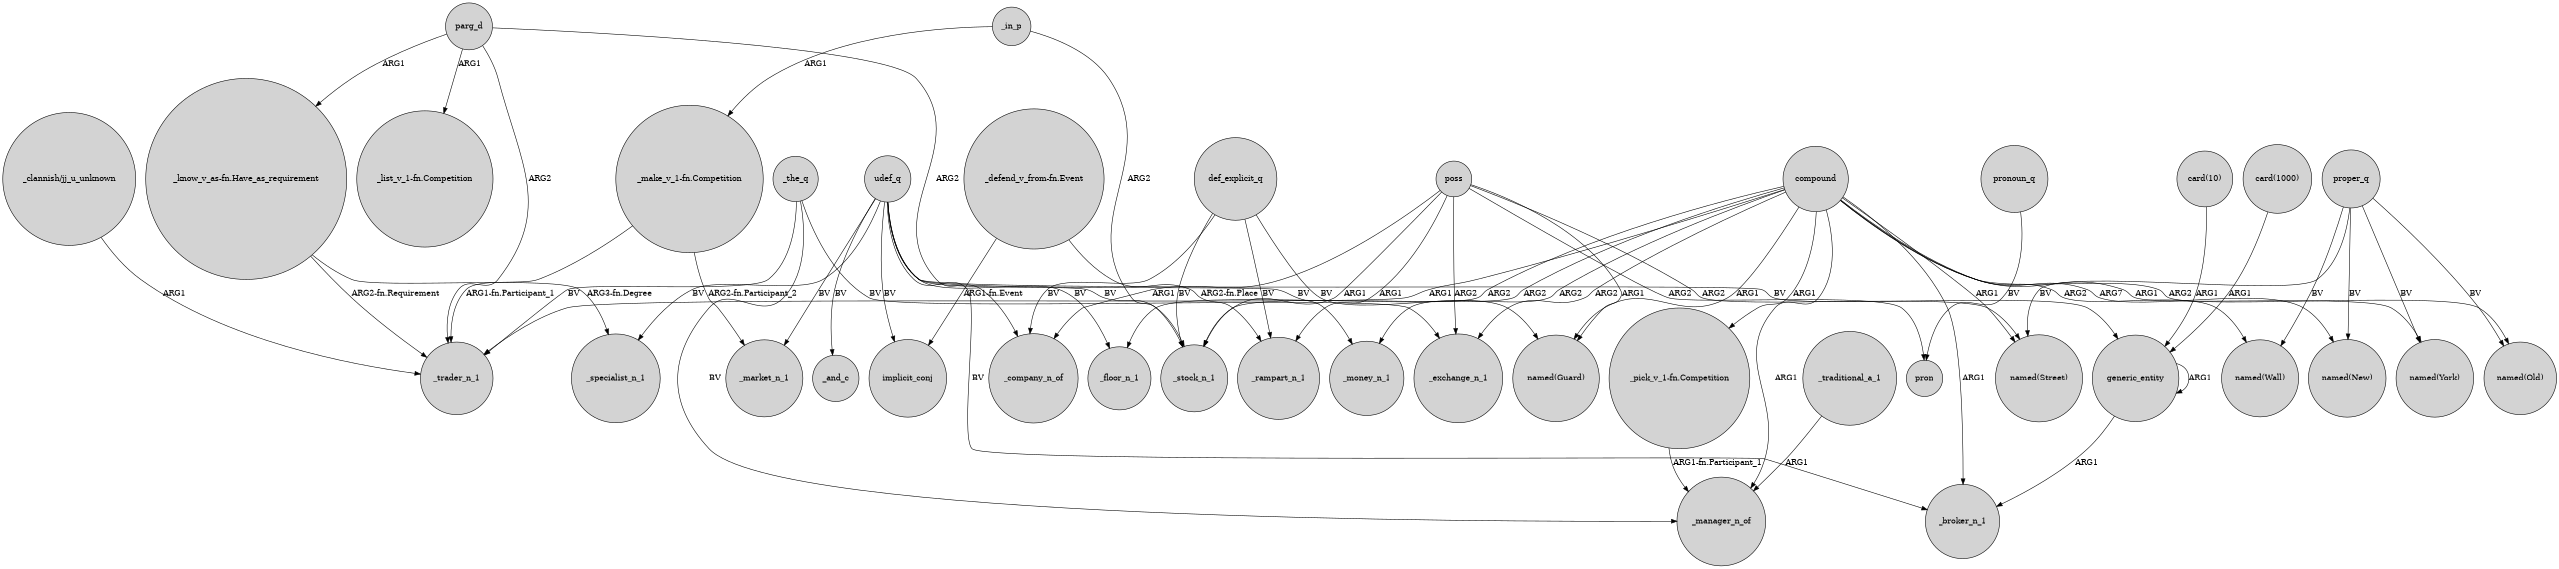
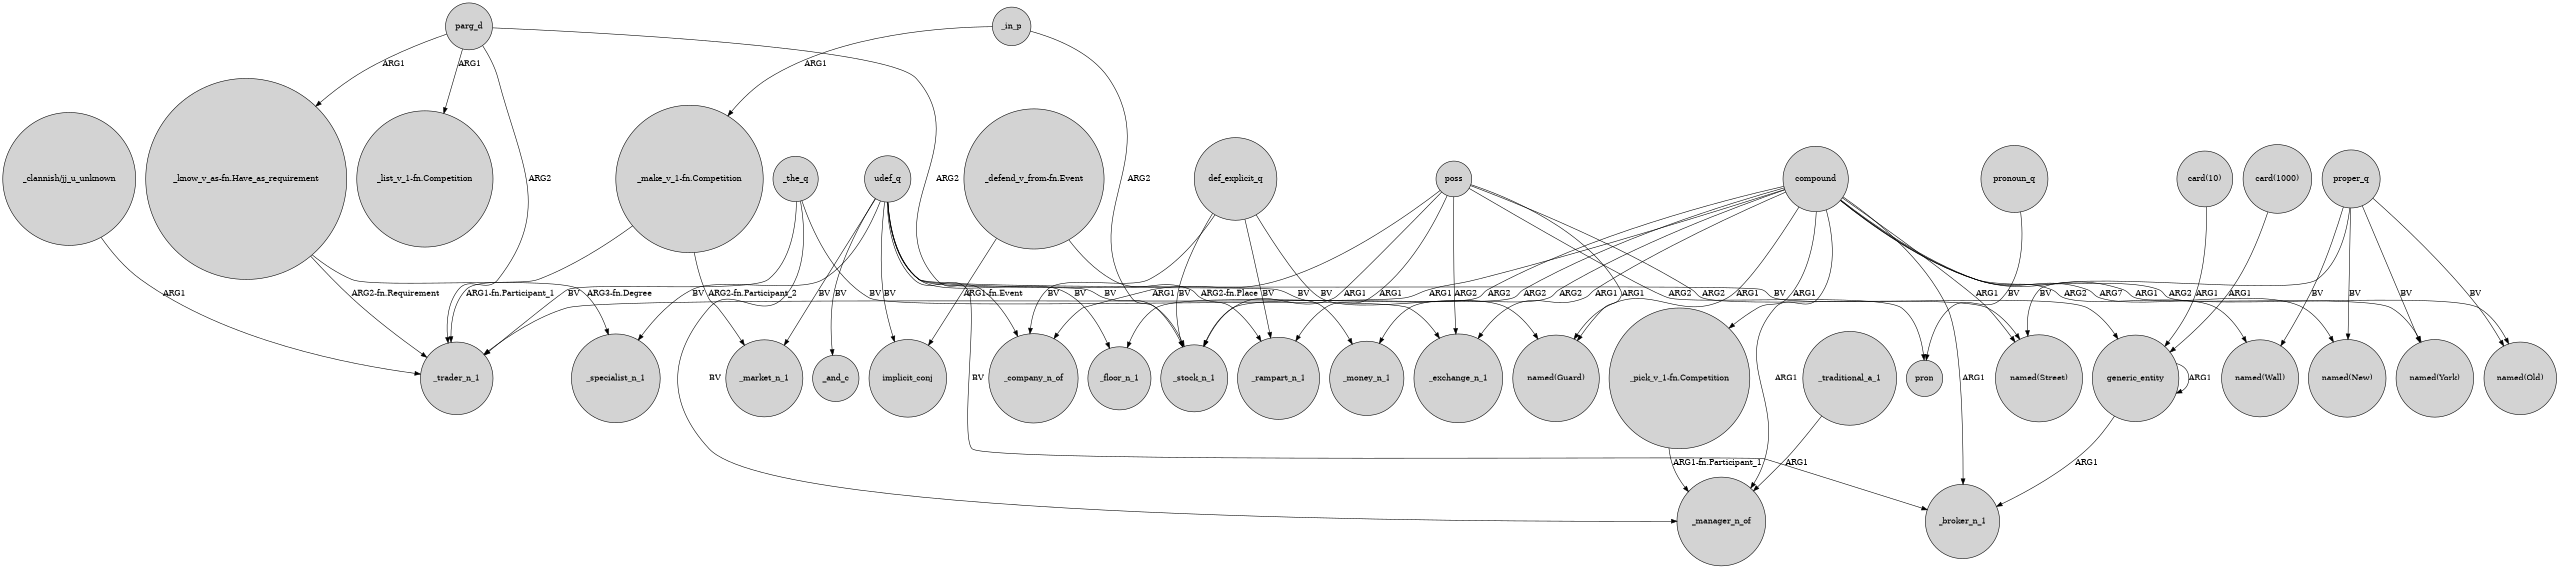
  digraph {
    node [shape=circle style=filled]
    "_pick_v_1-fn.Competition"
    _manager_n_of
    udef_q
    _market_n_1
    _broker_n_1
    _specialist_n_1
    _floor_n_1
    _stock_n_1
    generic_entity
    _and_c
    _money_n_1
    implicit_conj
    "_make_v_1-fn.Competition"
    _trader_n_1
    _in_p
    "_defend_v_from-fn.Event"
    _rampart_n_1
    compound
    "named(New)"
    "named(Guard)"
    _exchange_n_1
    "named(York)"
    "named(Wall)"
    "named(Street)"
    "named(Old)"
    "_know_v_as-fn.Have_as_requirement"
    poss
    _company_n_of
    pron
    proper_q
    def_explicit_q
    parg_d
    "_list_v_1-fn.Competition"
    pronoun_q
    _the_q
    _traditional_a_1
    "card(1000)"
    "card(10)"
    "_clannish/jj_u_unknown"
    "_pick_v_1-fn.Competition" -> _manager_n_of [label="ARG1-fn.Participant_1"]
    udef_q -> _market_n_1 [label=BV]
    udef_q -> _broker_n_1 [label=BV]
    udef_q -> _specialist_n_1 [label=BV]
    udef_q -> _floor_n_1 [label=BV]
    udef_q -> _stock_n_1 [label=BV]
    udef_q -> generic_entity [label=BV]
    udef_q -> _and_c [label=BV]
    udef_q -> _money_n_1 [label=BV]
    udef_q -> implicit_conj [label=BV]
    generic_entity -> _broker_n_1 [label=ARG1]
    generic_entity -> generic_entity [label=ARG1]
    "_make_v_1-fn.Competition" -> _market_n_1 [label="ARG2-fn.Participant_2"]
    "_make_v_1-fn.Competition" -> _trader_n_1 [label="ARG1-fn.Participant_1"]
    _in_p -> _stock_n_1 [label=ARG2]
    _in_p -> "_make_v_1-fn.Competition" [label=ARG1]
    "_defend_v_from-fn.Event" -> implicit_conj [label="ARG1-fn.Event"]
    "_defend_v_from-fn.Event" -> _rampart_n_1 [label="ARG2-fn.Place"]
    compound -> "_pick_v_1-fn.Competition" [label=ARG1]
    compound -> _manager_n_of [label=ARG1]
    compound -> _broker_n_1 [label=ARG1]
    compound -> _floor_n_1 [label=ARG2]
    compound -> _stock_n_1 [label=ARG2]
    compound -> _money_n_1 [label=ARG2]
    compound -> _trader_n_1 [label=ARG1]
    compound -> "named(New)" [label=ARG7]
    compound -> "named(Guard)" [label=ARG1]
-   compound -> _exchange_n_1 [label=ARG2]
+   compound -> _exchange_n_1 [label=ARG1]
    compound -> "named(York)" [label=ARG1]
    compound -> "named(Wall)" [label=ARG2]
    compound -> "named(Street)" [label=ARG1]
    compound -> "named(Old)" [label=ARG2]
    "_know_v_as-fn.Have_as_requirement" -> _specialist_n_1 [label="ARG3-fn.Degree"]
    "_know_v_as-fn.Have_as_requirement" -> _trader_n_1 [label="ARG2-fn.Requirement"]
    poss -> _stock_n_1 [label=ARG1]
    poss -> _rampart_n_1 [label=ARG1]
    poss -> "named(Guard)" [label=ARG1]
    poss -> _exchange_n_1 [label=ARG2]
    poss -> "named(Street)" [label=ARG2]
    poss -> _company_n_of [label=ARG1]
    poss -> pron [label=ARG2]
    proper_q -> "named(New)" [label=BV]
    proper_q -> "named(York)" [label=BV]
    proper_q -> "named(Wall)" [label=BV]
    proper_q -> "named(Street)" [label=BV]
    proper_q -> "named(Old)" [label=BV]
    def_explicit_q -> _stock_n_1 [label=BV]
    def_explicit_q -> _rampart_n_1 [label=BV]
    def_explicit_q -> "named(Guard)" [label=BV]
    def_explicit_q -> _company_n_of [label=BV]
    parg_d -> _trader_n_1 [label=ARG2]
    parg_d -> "_know_v_as-fn.Have_as_requirement" [label=ARG1]
    parg_d -> _company_n_of [label=ARG2]
    parg_d -> "_list_v_1-fn.Competition" [label=ARG1]
    pronoun_q -> pron [label=BV]
    _the_q -> _manager_n_of [label=BV]
    _the_q -> _trader_n_1 [label=BV]
    _the_q -> _exchange_n_1 [label=BV]
    _traditional_a_1 -> _manager_n_of [label=ARG1]
    "card(1000)" -> generic_entity [label=ARG1]
    "card(10)" -> generic_entity [label=ARG1]
    "_clannish/jj_u_unknown" -> _trader_n_1 [label=ARG1]
  }
